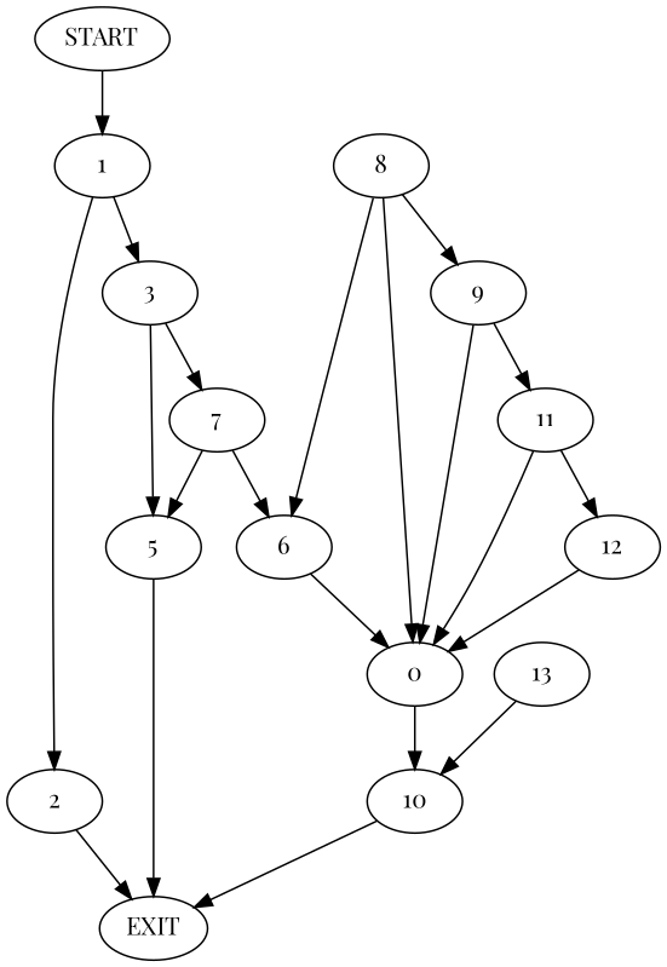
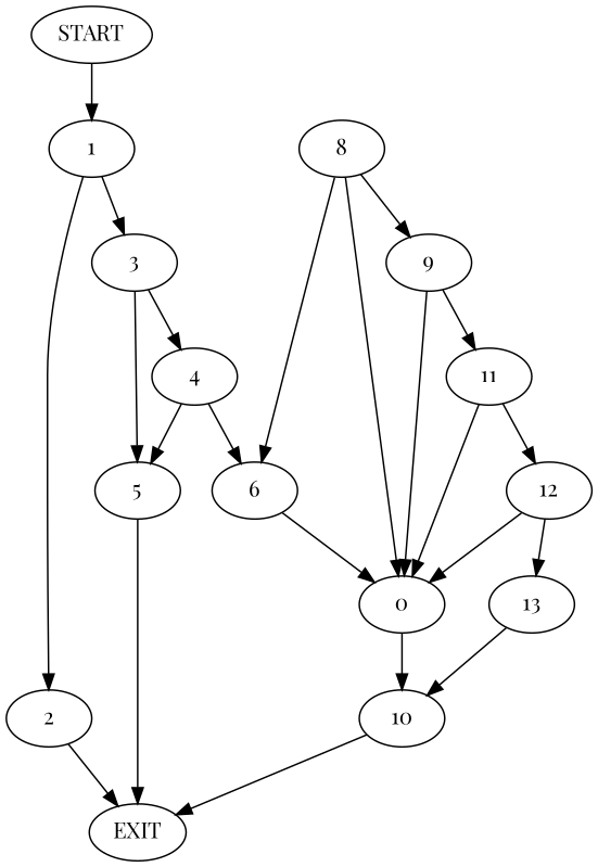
  digraph {
    fontname="Playfair Display"
    node [fontname="Playfair Display"]
    edge [fontname="Playfair Display"]
    n1 [label=START]
    1
    2
    3
    n5 [label=EXIT]
-   4 [label=7]
+   4
    5
    6
    n9 [label=0]
    10
    8
    9
    11
    12
    13
    n1 -> 1
    1 -> 2
    1 -> 3
    2 -> n5
    3 -> 4
    3 -> 5
    4 -> 5
    4 -> 6
    5 -> n5
    6 -> n9
    n9 -> 10
    10 -> n5
    8 -> 6
    8 -> n9
    8 -> 9
    9 -> n9
    9 -> 11
    11 -> n9
    11 -> 12
    12 -> n9
+   12 -> 13
    13 -> 10
  }
